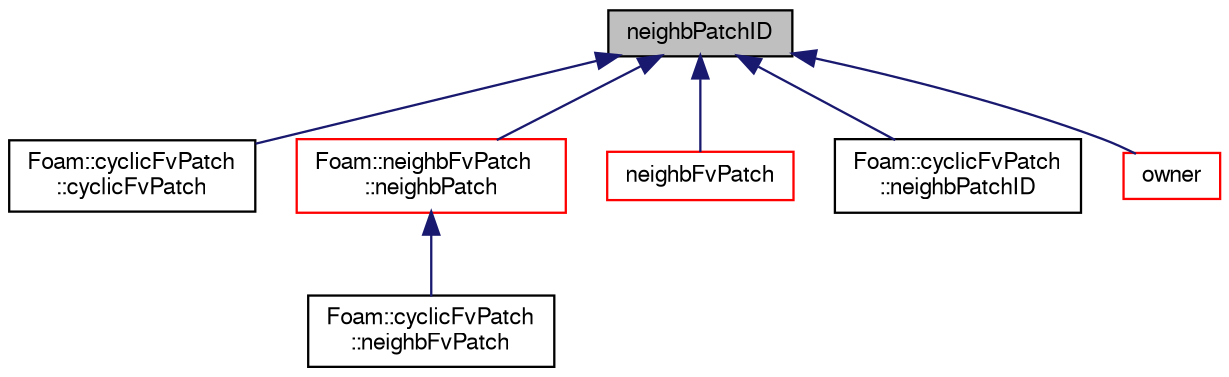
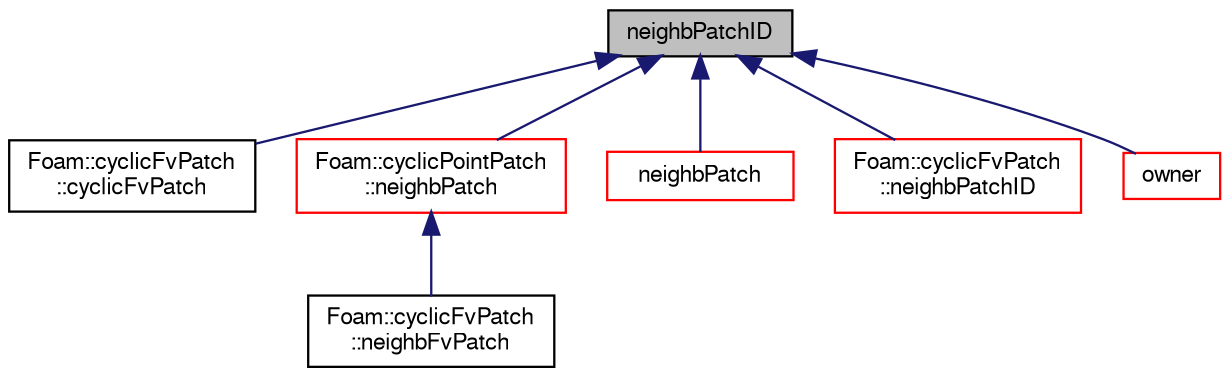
  digraph {
    rankdir=TB
    node [color=black fontname=FreeSans fontsize=10 shape=record]
    edge [color=midnightblue dir=back fontname=FreeSans fontsize=10 labelfontname=FreeSans labelfontsize=10 style=solid]
    n1 [fillcolor=grey75 fontcolor=black height=0.2 label=neighbPatchID style=filled width=0.4]
    n2 [height=0.2 label="Foam::cyclicFvPatch\l::cyclicFvPatch" width=0.4]
-   n3 [color=red height=0.2 label="Foam::neighbFvPatch\l::neighbPatch" width=0.4]
-   n4 [color=red height=0.2 label=neighbFvPatch width=0.4]
-   n5 [height=0.2 label="Foam::cyclicFvPatch\l::neighbPatchID" width=0.4]
+   n3 [color=red height=0.2 label="Foam::cyclicPointPatch\l::neighbPatch" width=0.4]
+   n4 [color=red height=0.2 label=neighbPatch width=0.4]
+   n5 [color=red height=0.2 label="Foam::cyclicFvPatch\l::neighbPatchID" width=0.4]
    n6 [color=red height=0.2 label=owner width=0.4]
    n7 [height=0.2 label="Foam::cyclicFvPatch\l::neighbFvPatch" width=0.4]
    n1 -> n2
    n1 -> n3
    n1 -> n4
    n1 -> n5
    n1 -> n6
    n3 -> n7
  }
